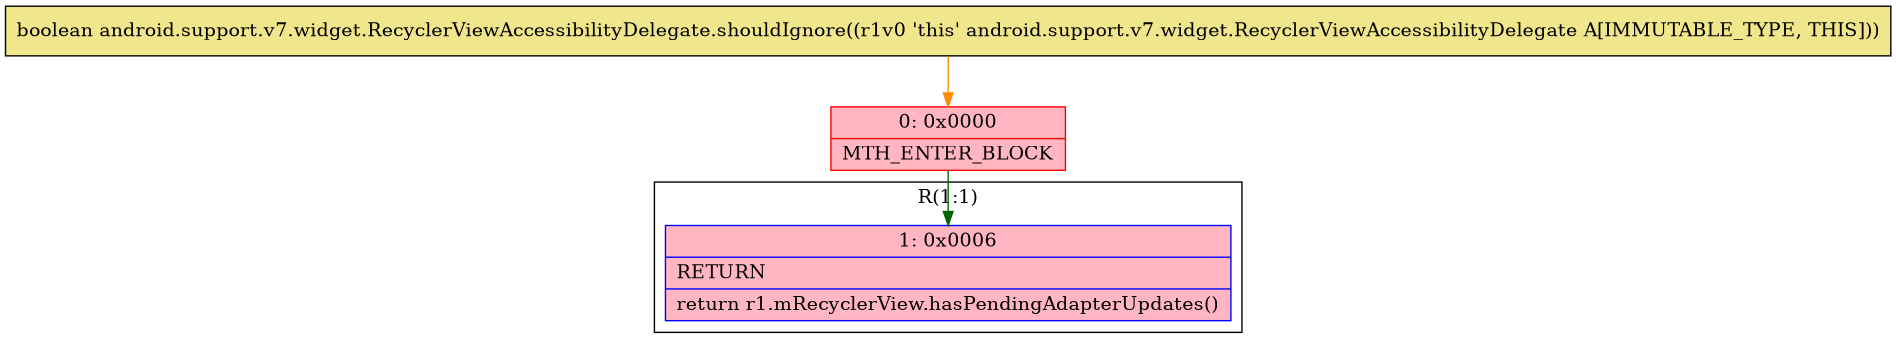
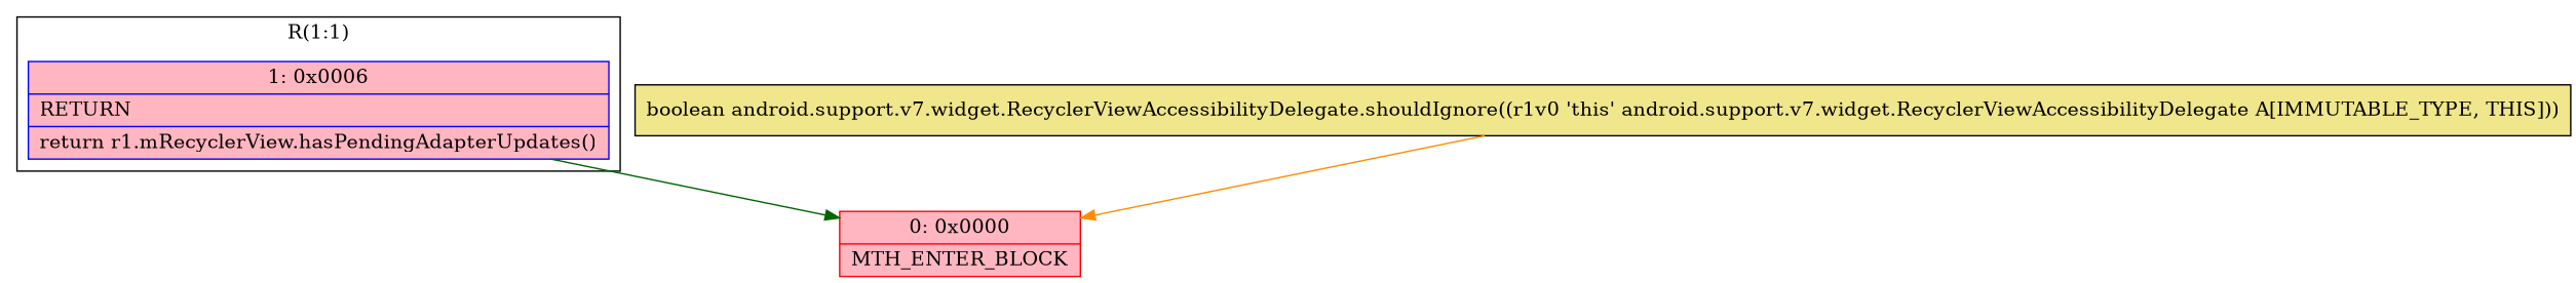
  digraph {
    node [shape=record style=filled fillcolor=lightpink]
    n1 [color=blue label="{1\:\ 0x0006|RETURN\l|return r1.mRecyclerView.hasPendingAdapterUpdates()\l}"]
    n2 [color=red label="{0\:\ 0x0000|MTH_ENTER_BLOCK\l}"]
    n3 [label="{boolean android.support.v7.widget.RecyclerViewAccessibilityDelegate.shouldIgnore((r1v0 'this' android.support.v7.widget.RecyclerViewAccessibilityDelegate A[IMMUTABLE_TYPE, THIS])) }" fillcolor=khaki]
    subgraph cluster_1 {
      label="R(1:1)"
      n1
    }
-   n2 -> n1 [color=darkgreen]
+   n1 -> n2 [color=darkgreen]
    n3 -> n2 [color=darkorange]
  }
